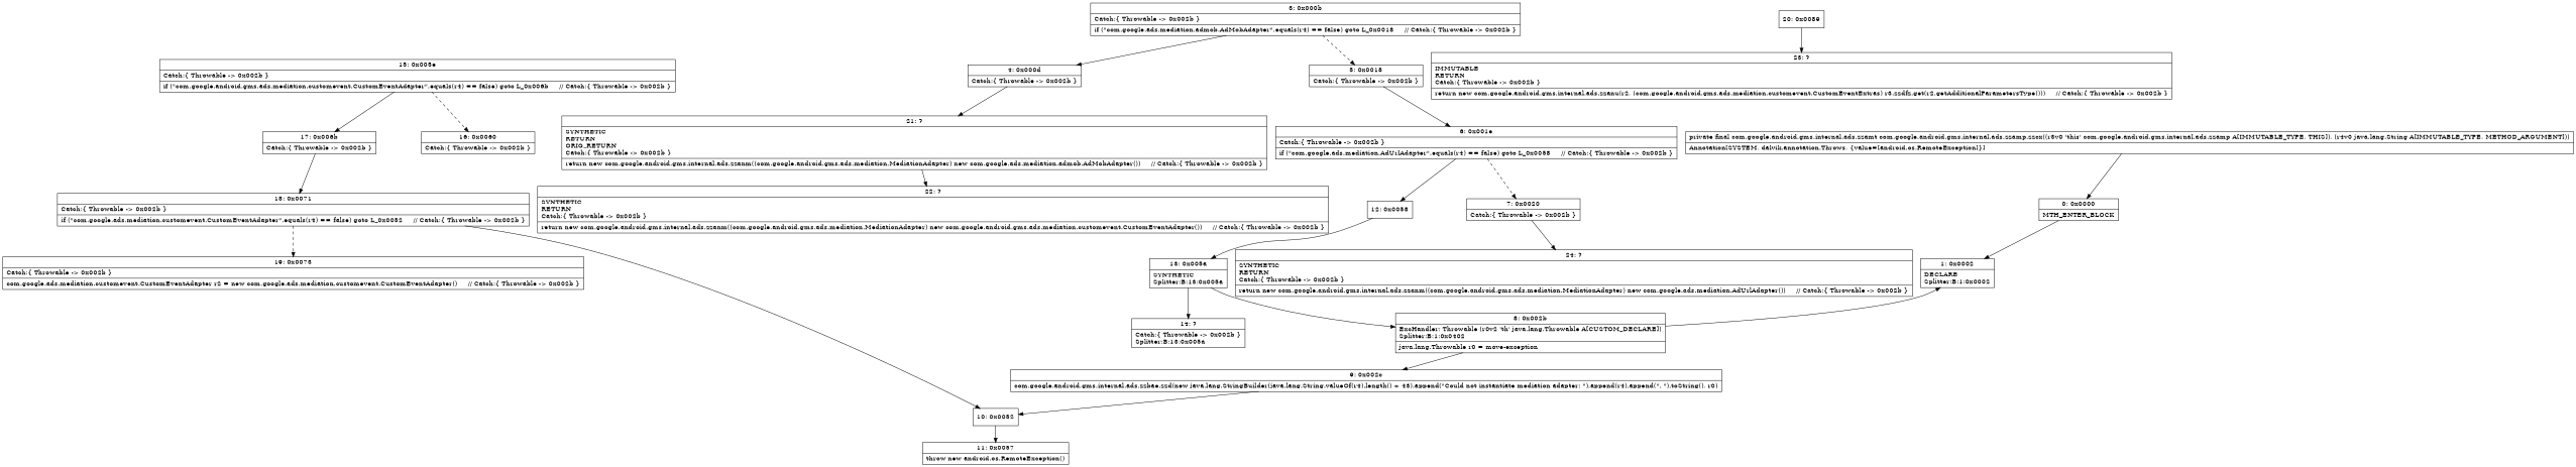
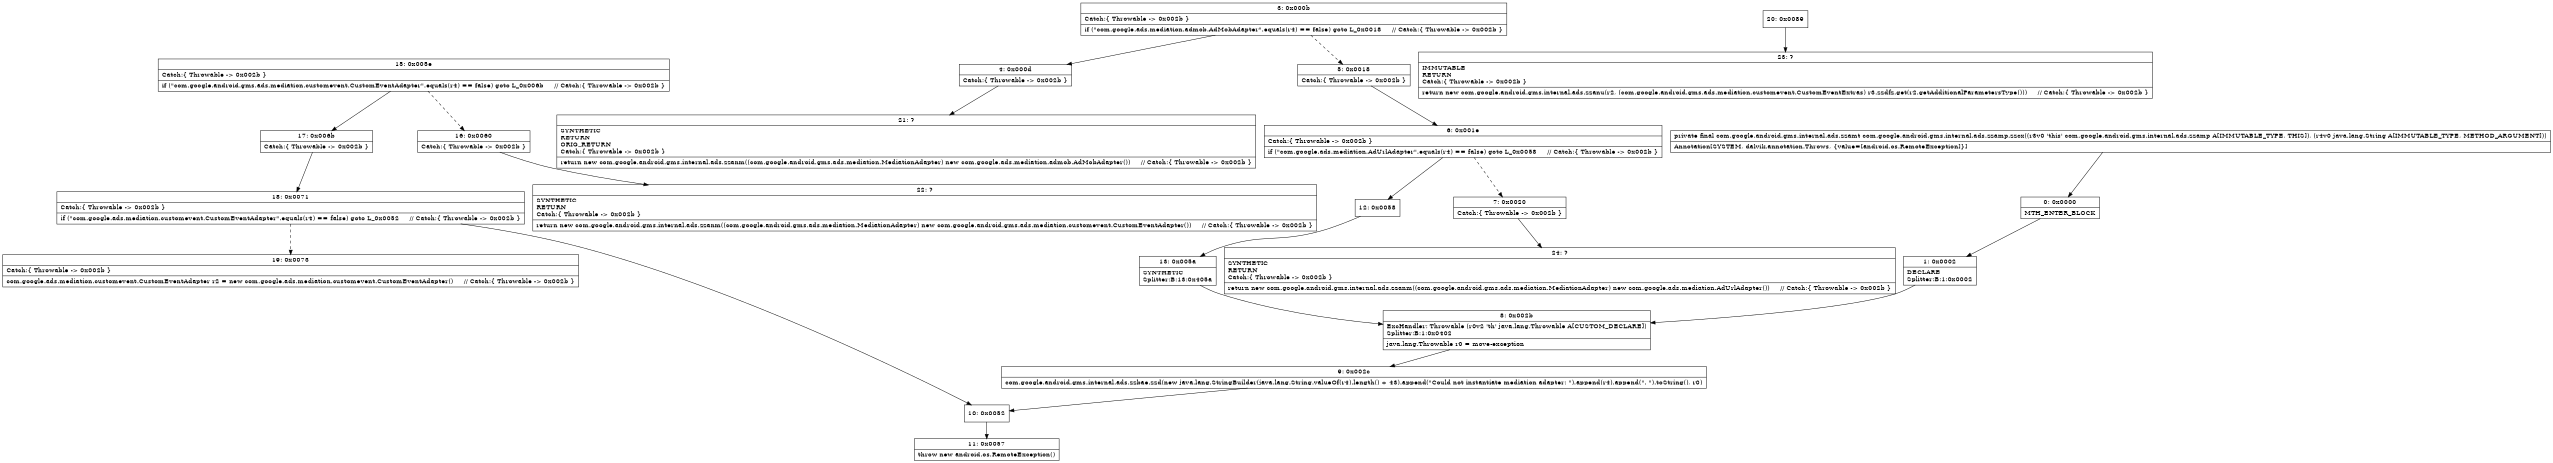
  digraph {
    node [shape=record]
    n1 [label="{0\:\ 0x0000|MTH_ENTER_BLOCK\l}"]
    n2 [label="{1\:\ 0x0002|DECLARE\lSplitter:B:1:0x0002\l}"]
    n3 [label="{8\:\ 0x002b|ExcHandler: Throwable (r0v2 'th' java.lang.Throwable A[CUSTOM_DECLARE])\lSplitter:B:1:0x0402\l|java.lang.Throwable r0 = move\-exception\l}"]
    n4 [label="{9\:\ 0x002c|com.google.android.gms.internal.ads.zzbae.zzd(new java.lang.StringBuilder(java.lang.String.valueOf(r4).length() + 43).append(\"Could not instantiate mediation adapter: \").append(r4).append(\". \").toString(), r0)\l}"]
    n5 [label="{3\:\ 0x000b|Catch:\{ Throwable \-\> 0x002b \}\l|if (\"com.google.ads.mediation.admob.AdMobAdapter\".equals(r4) == false) goto L_0x0018     \/\/ Catch:\{ Throwable \-\> 0x002b \}\l}"]
    n6 [label="{4\:\ 0x000d|Catch:\{ Throwable \-\> 0x002b \}\l}"]
    n7 [label="{5\:\ 0x0018|Catch:\{ Throwable \-\> 0x002b \}\l}"]
    n8 [label="{21\:\ ?|SYNTHETIC\lRETURN\lORIG_RETURN\lCatch:\{ Throwable \-\> 0x002b \}\l|return new com.google.android.gms.internal.ads.zzanm((com.google.android.gms.ads.mediation.MediationAdapter) new com.google.ads.mediation.admob.AdMobAdapter())     \/\/ Catch:\{ Throwable \-\> 0x002b \}\l}"]
    n9 [label="{6\:\ 0x001e|Catch:\{ Throwable \-\> 0x002b \}\l|if (\"com.google.ads.mediation.AdUrlAdapter\".equals(r4) == false) goto L_0x0058     \/\/ Catch:\{ Throwable \-\> 0x002b \}\l}"]
    n10 [label="{7\:\ 0x0020|Catch:\{ Throwable \-\> 0x002b \}\l}"]
    n11 [label="{12\:\ 0x0058}"]
    n12 [label="{24\:\ ?|SYNTHETIC\lRETURN\lCatch:\{ Throwable \-\> 0x002b \}\l|return new com.google.android.gms.internal.ads.zzanm((com.google.android.gms.ads.mediation.MediationAdapter) new com.google.ads.mediation.AdUrlAdapter())     \/\/ Catch:\{ Throwable \-\> 0x002b \}\l}"]
-   n13 [label="{13\:\ 0x005a|SYNTHETIC\lSplitter:B:13:0x005a\l}"]
+   n13 [label="{13\:\ 0x005a|SYNTHETIC\lSplitter:B:13:0x405a\l}"]
    n14 [label="{10\:\ 0x0052}"]
    n15 [label="{11\:\ 0x0057|throw new android.os.RemoteException()\l}"]
-   n16 [label="{14\:\ ?|Catch:\{ Throwable \-\> 0x002b \}\lSplitter:B:13:0x005a\l}"]
    n17 [label="{15\:\ 0x005e|Catch:\{ Throwable \-\> 0x002b \}\l|if (\"com.google.android.gms.ads.mediation.customevent.CustomEventAdapter\".equals(r4) == false) goto L_0x006b     \/\/ Catch:\{ Throwable \-\> 0x002b \}\l}"]
    n18 [label="{16\:\ 0x0060|Catch:\{ Throwable \-\> 0x002b \}\l}"]
    n19 [label="{17\:\ 0x006b|Catch:\{ Throwable \-\> 0x002b \}\l}"]
    n20 [label="{22\:\ ?|SYNTHETIC\lRETURN\lCatch:\{ Throwable \-\> 0x002b \}\l|return new com.google.android.gms.internal.ads.zzanm((com.google.android.gms.ads.mediation.MediationAdapter) new com.google.android.gms.ads.mediation.customevent.CustomEventAdapter())     \/\/ Catch:\{ Throwable \-\> 0x002b \}\l}"]
    n21 [label="{18\:\ 0x0071|Catch:\{ Throwable \-\> 0x002b \}\l|if (\"com.google.ads.mediation.customevent.CustomEventAdapter\".equals(r4) == false) goto L_0x0052     \/\/ Catch:\{ Throwable \-\> 0x002b \}\l}"]
    n22 [label="{19\:\ 0x0073|Catch:\{ Throwable \-\> 0x002b \}\l|com.google.ads.mediation.customevent.CustomEventAdapter r2 = new com.google.ads.mediation.customevent.CustomEventAdapter()     \/\/ Catch:\{ Throwable \-\> 0x002b \}\l}"]
    n23 [label="{20\:\ 0x0089}"]
    n24 [label="{23\:\ ?|IMMUTABLE\lRETURN\lCatch:\{ Throwable \-\> 0x002b \}\l|return new com.google.android.gms.internal.ads.zzanu(r2, (com.google.android.gms.ads.mediation.customevent.CustomEventExtras) r3.zzdfz.get(r2.getAdditionalParametersType()))     \/\/ Catch:\{ Throwable \-\> 0x002b \}\l}"]
    n25 [label="{private final com.google.android.gms.internal.ads.zzamt com.google.android.gms.internal.ads.zzamp.zzcx((r3v0 'this' com.google.android.gms.internal.ads.zzamp A[IMMUTABLE_TYPE, THIS]), (r4v0 java.lang.String A[IMMUTABLE_TYPE, METHOD_ARGUMENT]))  | Annotation[SYSTEM, dalvik.annotation.Throws, \{value=[android.os.RemoteException]\}]\l}"]
    n1 -> n2
-   n3 -> n2
+   n2 -> n3
    n3 -> n4
    n4 -> n14
    n5 -> n6 [style=solid]
    n5 -> n7 [style=dashed]
    n6 -> n8
    n7 -> n9
    n9 -> n10 [style=dashed]
    n9 -> n11
    n10 -> n12
    n11 -> n13
    n13 -> n3
-   n13 -> n16
    n14 -> n15
    n17 -> n18 [style=dashed]
    n17 -> n19
-   n8 -> n20
+   n18 -> n20
    n19 -> n21
    n21 -> n14
    n21 -> n22 [style=dashed]
    n23 -> n24
    n25 -> n1
  }
